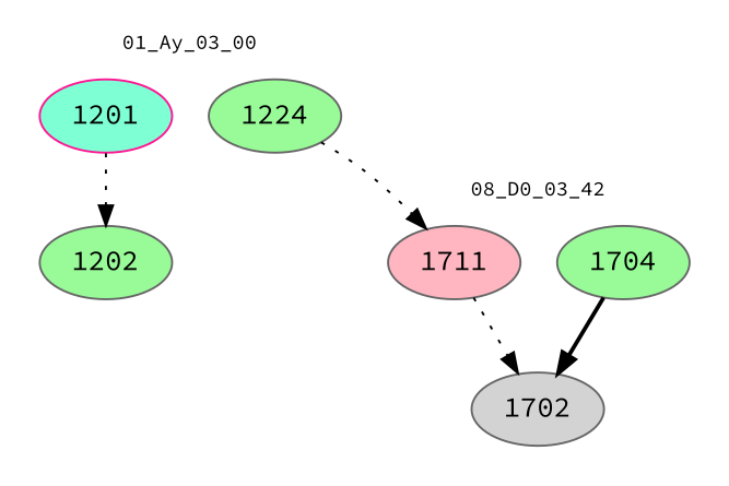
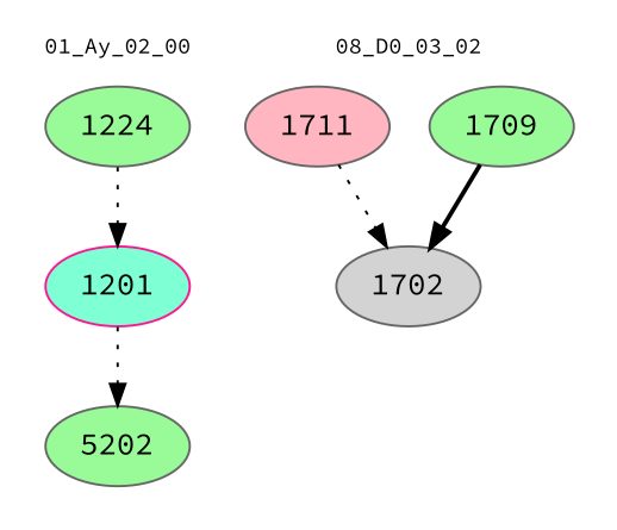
  digraph {
    fontname="Source Code Pro"
    node [color=gray40 fillcolor=palegreen fontname="Source Code Pro" style=filled]
    edge [color=black fontname="Source Code Pro" style=dotted]
    n1 [label=1224]
    n2 [color=deeppink fillcolor=aquamarine label=1201]
-   n3 [label=1202]
-   n4 [label=1704]
+   n3 [label=5202]
+   n4 [label=1709]
    n5 [fillcolor=lightgrey label=1702]
    n6 [fillcolor=lightpink label=1711]
    subgraph cluster_1 {
      color=white
      fontsize=10
-     label="01_Ay_03_00"
+     label="01_Ay_02_00"
      n1
      n2
      n3
    }
    subgraph cluster_2 {
      color=white
      fontsize=10
-     label="08_D0_03_42"
+     label="08_D0_03_02"
      n4
      n5
      n6
    }
-   n1 -> n6
+   n1 -> n2
    n2 -> n3
    n4 -> n5 [style=bold]
    n6 -> n5
  }
